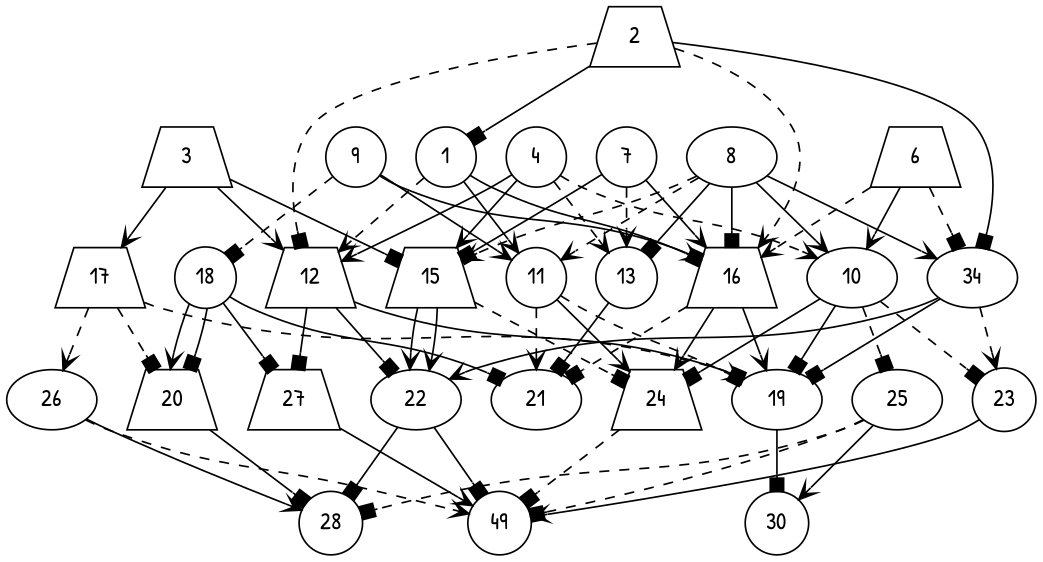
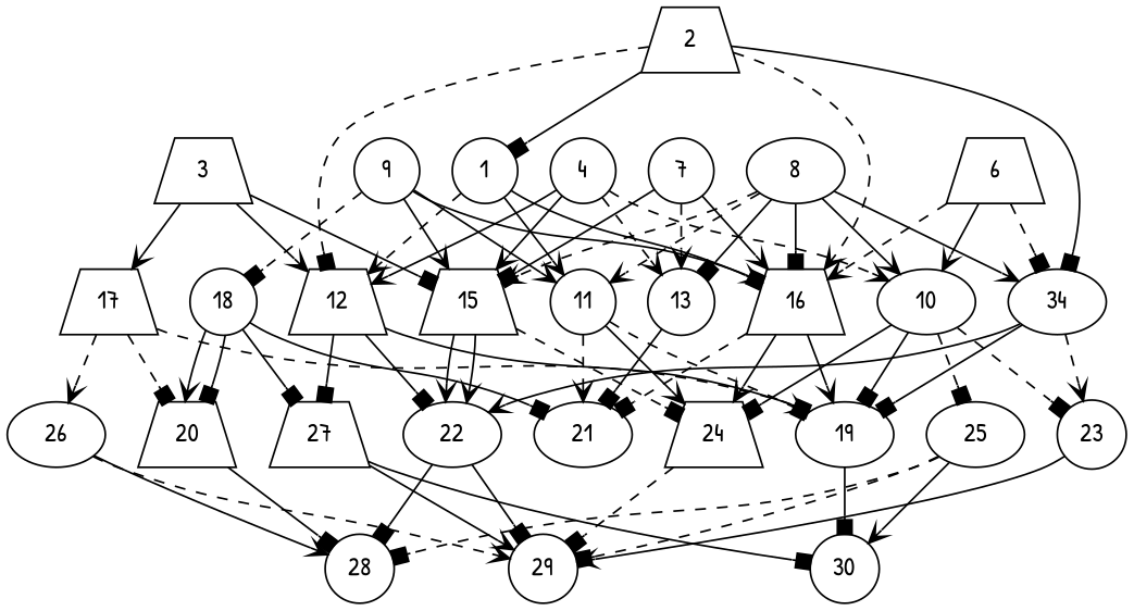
  digraph {
    fontname="Patrick Hand"
    node [alpha=0.17 fontname="Patrick Hand" shape=circle]
    edge [arrowhead=vee fontname="Patrick Hand" style=solid]
    1 [alpha=0.06 expect_size=16686080]
    11 [expect_size=20877312]
    12 [alpha=0.18 expect_size=35913728 shape=trapezium]
    16 [alpha=0.05 expect_size=9084928 shape=trapezium]
    19 [alpha=0.11 expect_size=51698688 shape=ellipse]
    24 [expect_size=21114880 shape=trapezium]
    21 [alpha=0.09 expect_size=10782720 shape=ellipse]
    22 [alpha=0.14 expect_size=49838080 shape=ellipse]
    27 [alpha=0.01 expect_size=30146560 shape=trapezium]
    30 [alpha=0.11 expect_size=7698432]
-   29 [alpha=0.04 expect_size=29488128 label=49]
+   29 [alpha=0.04 expect_size=29488128]
    28 [alpha=0.03 expect_size=7415808]
    2 [alpha=0.18 expect_size=36610048 shape=trapezium]
    n14 [alpha=0.19 expect_size=25584640 label=34 shape=ellipse]
    23 [alpha=0.14 expect_size=44716032]
    3 [alpha=0.18 expect_size=42127360 shape=trapezium]
    15 [alpha=0.00 expect_size=47537152 shape=trapezium]
    17 [alpha=0.10 expect_size=16377856 shape=trapezium]
    20 [expect_size=51905536 shape=trapezium]
    26 [alpha=0.14 expect_size=18697216 shape=ellipse]
    4 [alpha=0.09 expect_size=9584640]
    10 [alpha=0.03 expect_size=16817152 shape=ellipse]
    13 [alpha=0.10 expect_size=30815232]
    25 [alpha=0.08 expect_size=17622016 shape=ellipse]
    6 [alpha=0.03 expect_size=40226816 shape=trapezium]
    7 [expect_size=7995392]
    8 [alpha=0.18 expect_size=40914944 shape=ellipse]
    9 [alpha=0.00 expect_size=50665472]
    18 [alpha=0.09 expect_size=8920064]
    1 -> 11
    1 -> 12 [style=dashed]
    1 -> 16 [arrowhead=box]
    11 -> 19 [arrowhead=box style=dashed]
    11 -> 24
    11 -> 21 [style=dashed]
    12 -> 19
    12 -> 22 [arrowhead=box]
    12 -> 27 [arrowhead=box]
    16 -> 19
    16 -> 24
    16 -> 21 [arrowhead=box style=dashed]
    19 -> 30 [arrowhead=box]
    24 -> 29 [arrowhead=box style=dashed]
    22 -> 29 [arrowhead=box]
    22 -> 28 [arrowhead=box]
+   27 -> 30 [arrowhead=box]
    27 -> 29
    2 -> 1 [arrowhead=box]
    2 -> 12 [arrowhead=box style=dashed]
    2 -> 16 [style=dashed]
    2 -> n14 [arrowhead=box]
    n14 -> 19 [arrowhead=box]
    n14 -> 22
    n14 -> 23 [style=dashed]
    23 -> 29
    3 -> 12
    3 -> 15 [arrowhead=box]
    3 -> 17
    15 -> 24 [arrowhead=box style=dashed]
    15 -> 22
    15 -> 22
    17 -> 19 [arrowhead=box style=dashed]
    17 -> 20 [arrowhead=box style=dashed]
    17 -> 26 [style=dashed]
    20 -> 28 [arrowhead=box]
    26 -> 29 [style=dashed]
    26 -> 28
    4 -> 12
    4 -> 15
    4 -> 10 [style=dashed]
    4 -> 13 [style=dashed]
    10 -> 19 [arrowhead=box]
    10 -> 24 [arrowhead=box]
    10 -> 23 [arrowhead=box style=dashed]
    10 -> 25 [arrowhead=box style=dashed]
    13 -> 21 [arrowhead=box]
    25 -> 30
    25 -> 29 [arrowhead=box style=dashed]
    25 -> 28 [arrowhead=box style=dashed]
    6 -> 16 [style=dashed]
    6 -> n14 [arrowhead=box style=dashed]
    6 -> 10
    7 -> 16
    7 -> 15 [arrowhead=box]
    7 -> 13 [style=dashed]
    8 -> 11 [style=dashed]
    8 -> 16 [arrowhead=box]
    8 -> n14
    8 -> 15 [style=dashed]
    8 -> 10
    8 -> 13 [arrowhead=box]
    9 -> 11
    9 -> 16
+   9 -> 15
    9 -> 18 [arrowhead=box style=dashed]
    18 -> 21 [arrowhead=box]
    18 -> 27 [arrowhead=box]
    18 -> 20
    18 -> 20 [arrowhead=box]
  }
